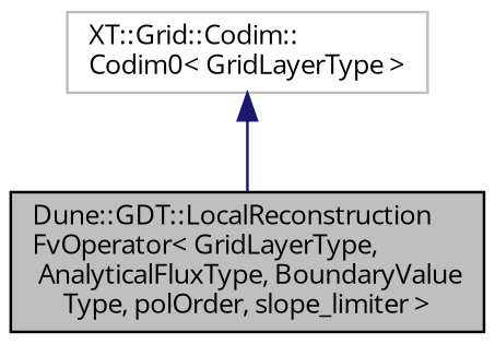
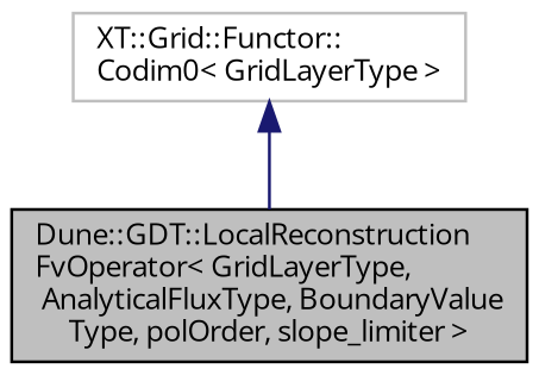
  digraph {
    fontname="Open Sans"
    node [fontname="Open Sans" fontsize=10 shape=record style=filled]
    n1 [color=black fillcolor=grey75 fontcolor=black height=0.2 label="Dune::GDT::LocalReconstruction\lFvOperator\< GridLayerType,\l AnalyticalFluxType, BoundaryValue\lType, polOrder, slope_limiter \>" width=0.4]
-   n2 [color=grey75 fillcolor=white height=0.2 label="XT::Grid::Codim::\lCodim0\< GridLayerType \>" width=0.4]
+   n2 [color=grey75 fillcolor=white height=0.2 label="XT::Grid::Functor::\lCodim0\< GridLayerType \>" width=0.4]
    n2 -> n1 [color=midnightblue dir=back fontname="Open Sans" fontsize=10 labelfontname=Helvetica labelfontsize=10 style=solid]
  }
